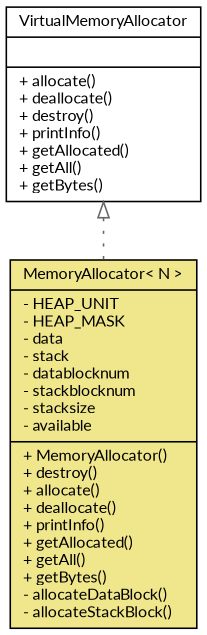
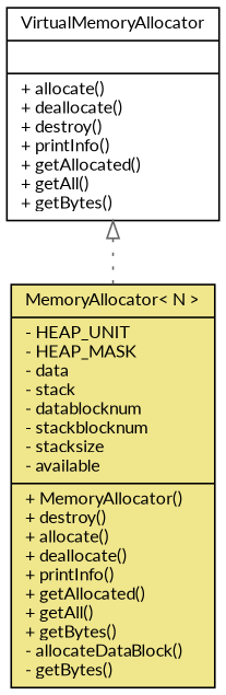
  digraph {
    fontname=Lato
    node [color=black fontname=Lato fontsize=10 shape=record style=filled]
-   n1 [fillcolor=khaki fontcolor=black height=0.2 label="{MemoryAllocator\< N \>\n|- HEAP_UNIT\l- HEAP_MASK\l- data\l- stack\l- datablocknum\l- stackblocknum\l- stacksize\l- available\l|+ MemoryAllocator()\l+ destroy()\l+ allocate()\l+ deallocate()\l+ printInfo()\l+ getAllocated()\l+ getAll()\l+ getBytes()\l- allocateDataBlock()\l- allocateStackBlock()\l}" width=0.4]
+   n1 [fillcolor=khaki fontcolor=black height=0.2 label="{MemoryAllocator\< N \>\n|- HEAP_UNIT\l- HEAP_MASK\l- data\l- stack\l- datablocknum\l- stackblocknum\l- stacksize\l- available\l|+ MemoryAllocator()\l+ destroy()\l+ allocate()\l+ deallocate()\l+ printInfo()\l+ getAllocated()\l+ getAll()\l+ getBytes()\l- allocateDataBlock()\l- getBytes()\l}" width=0.4]
    n2 [fillcolor=white height=0.2 label="{VirtualMemoryAllocator\n||+ allocate()\l+ deallocate()\l+ destroy()\l+ printInfo()\l+ getAllocated()\l+ getAll()\l+ getBytes()\l}" width=0.4]
    n2 -> n1 [arrowtail=empty color=gray40 dir=back fontname=Lato fontsize=10 labelfontname=Helvetica labelfontsize=10 style=dotted]
  }
